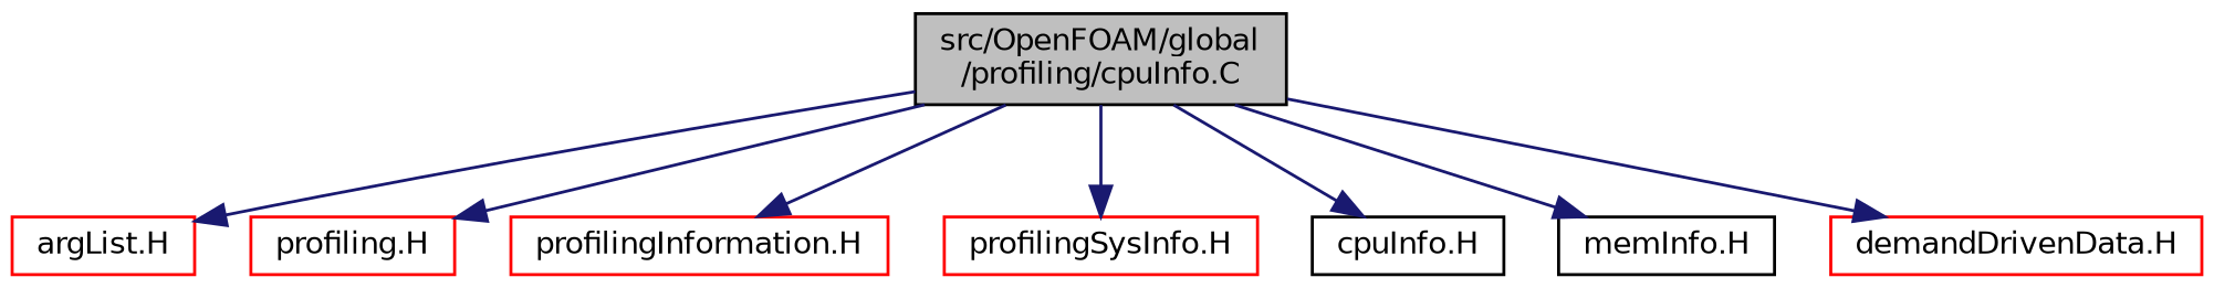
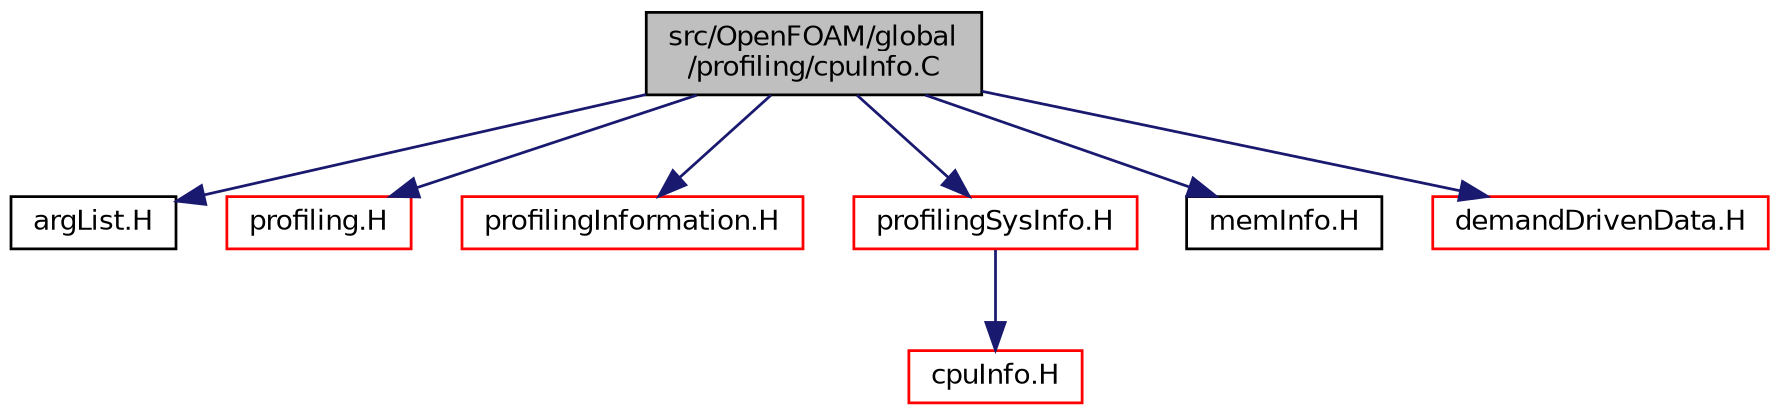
  digraph {
    node [color=red fontname=Helvetica fontsize=10 shape=record]
    edge [color=midnightblue fontname=Helvetica fontsize=10 labelfontname=Helvetica labelfontsize=10 style=solid]
    n1 [color=black fillcolor=grey75 fontcolor=black height=0.2 label="src/OpenFOAM/global\l/profiling/cpuInfo.C" style=filled width=0.4]
-   n2 [height=0.2 label="argList.H" width=0.4]
+   n2 [color=black height=0.2 label="argList.H" width=0.4]
    n3 [height=0.2 label="profiling.H" width=0.4]
    n4 [height=0.2 label="profilingInformation.H" width=0.4]
    n5 [height=0.2 label="profilingSysInfo.H" width=0.4]
-   n6 [color=black height=0.2 label="cpuInfo.H" width=0.4]
+   n6 [height=0.2 label="cpuInfo.H" width=0.4]
    n7 [color=black height=0.2 label="memInfo.H" width=0.4]
    n8 [height=0.2 label="demandDrivenData.H" width=0.4]
    n1 -> n2
    n1 -> n3
    n1 -> n4
    n1 -> n5
-   n1 -> n6
+   n5 -> n6
    n1 -> n7
    n1 -> n8
  }
